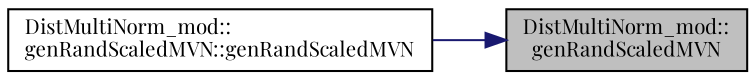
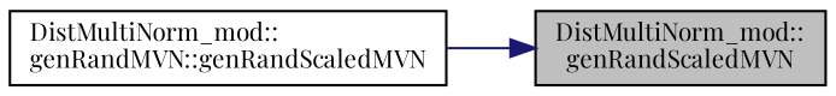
  digraph {
    rankdir=RL
    fontname="Playfair Display"
    node [color=black fontname="Playfair Display" fontsize=10 shape=record style=filled]
    n1 [fillcolor=grey75 fontcolor=black height=0.2 label="DistMultiNorm_mod::\lgenRandScaledMVN" width=0.4]
-   n2 [fillcolor=white height=0.2 label="DistMultiNorm_mod::\lgenRandScaledMVN::genRandScaledMVN" width=0.4]
+   n2 [fillcolor=white height=0.2 label="DistMultiNorm_mod::\lgenRandMVN::genRandScaledMVN" width=0.4]
    n1 -> n2 [color=midnightblue dir=back fontname="Playfair Display" fontsize=10 labelfontname=Helvetica labelfontsize=10 style=solid]
  }
